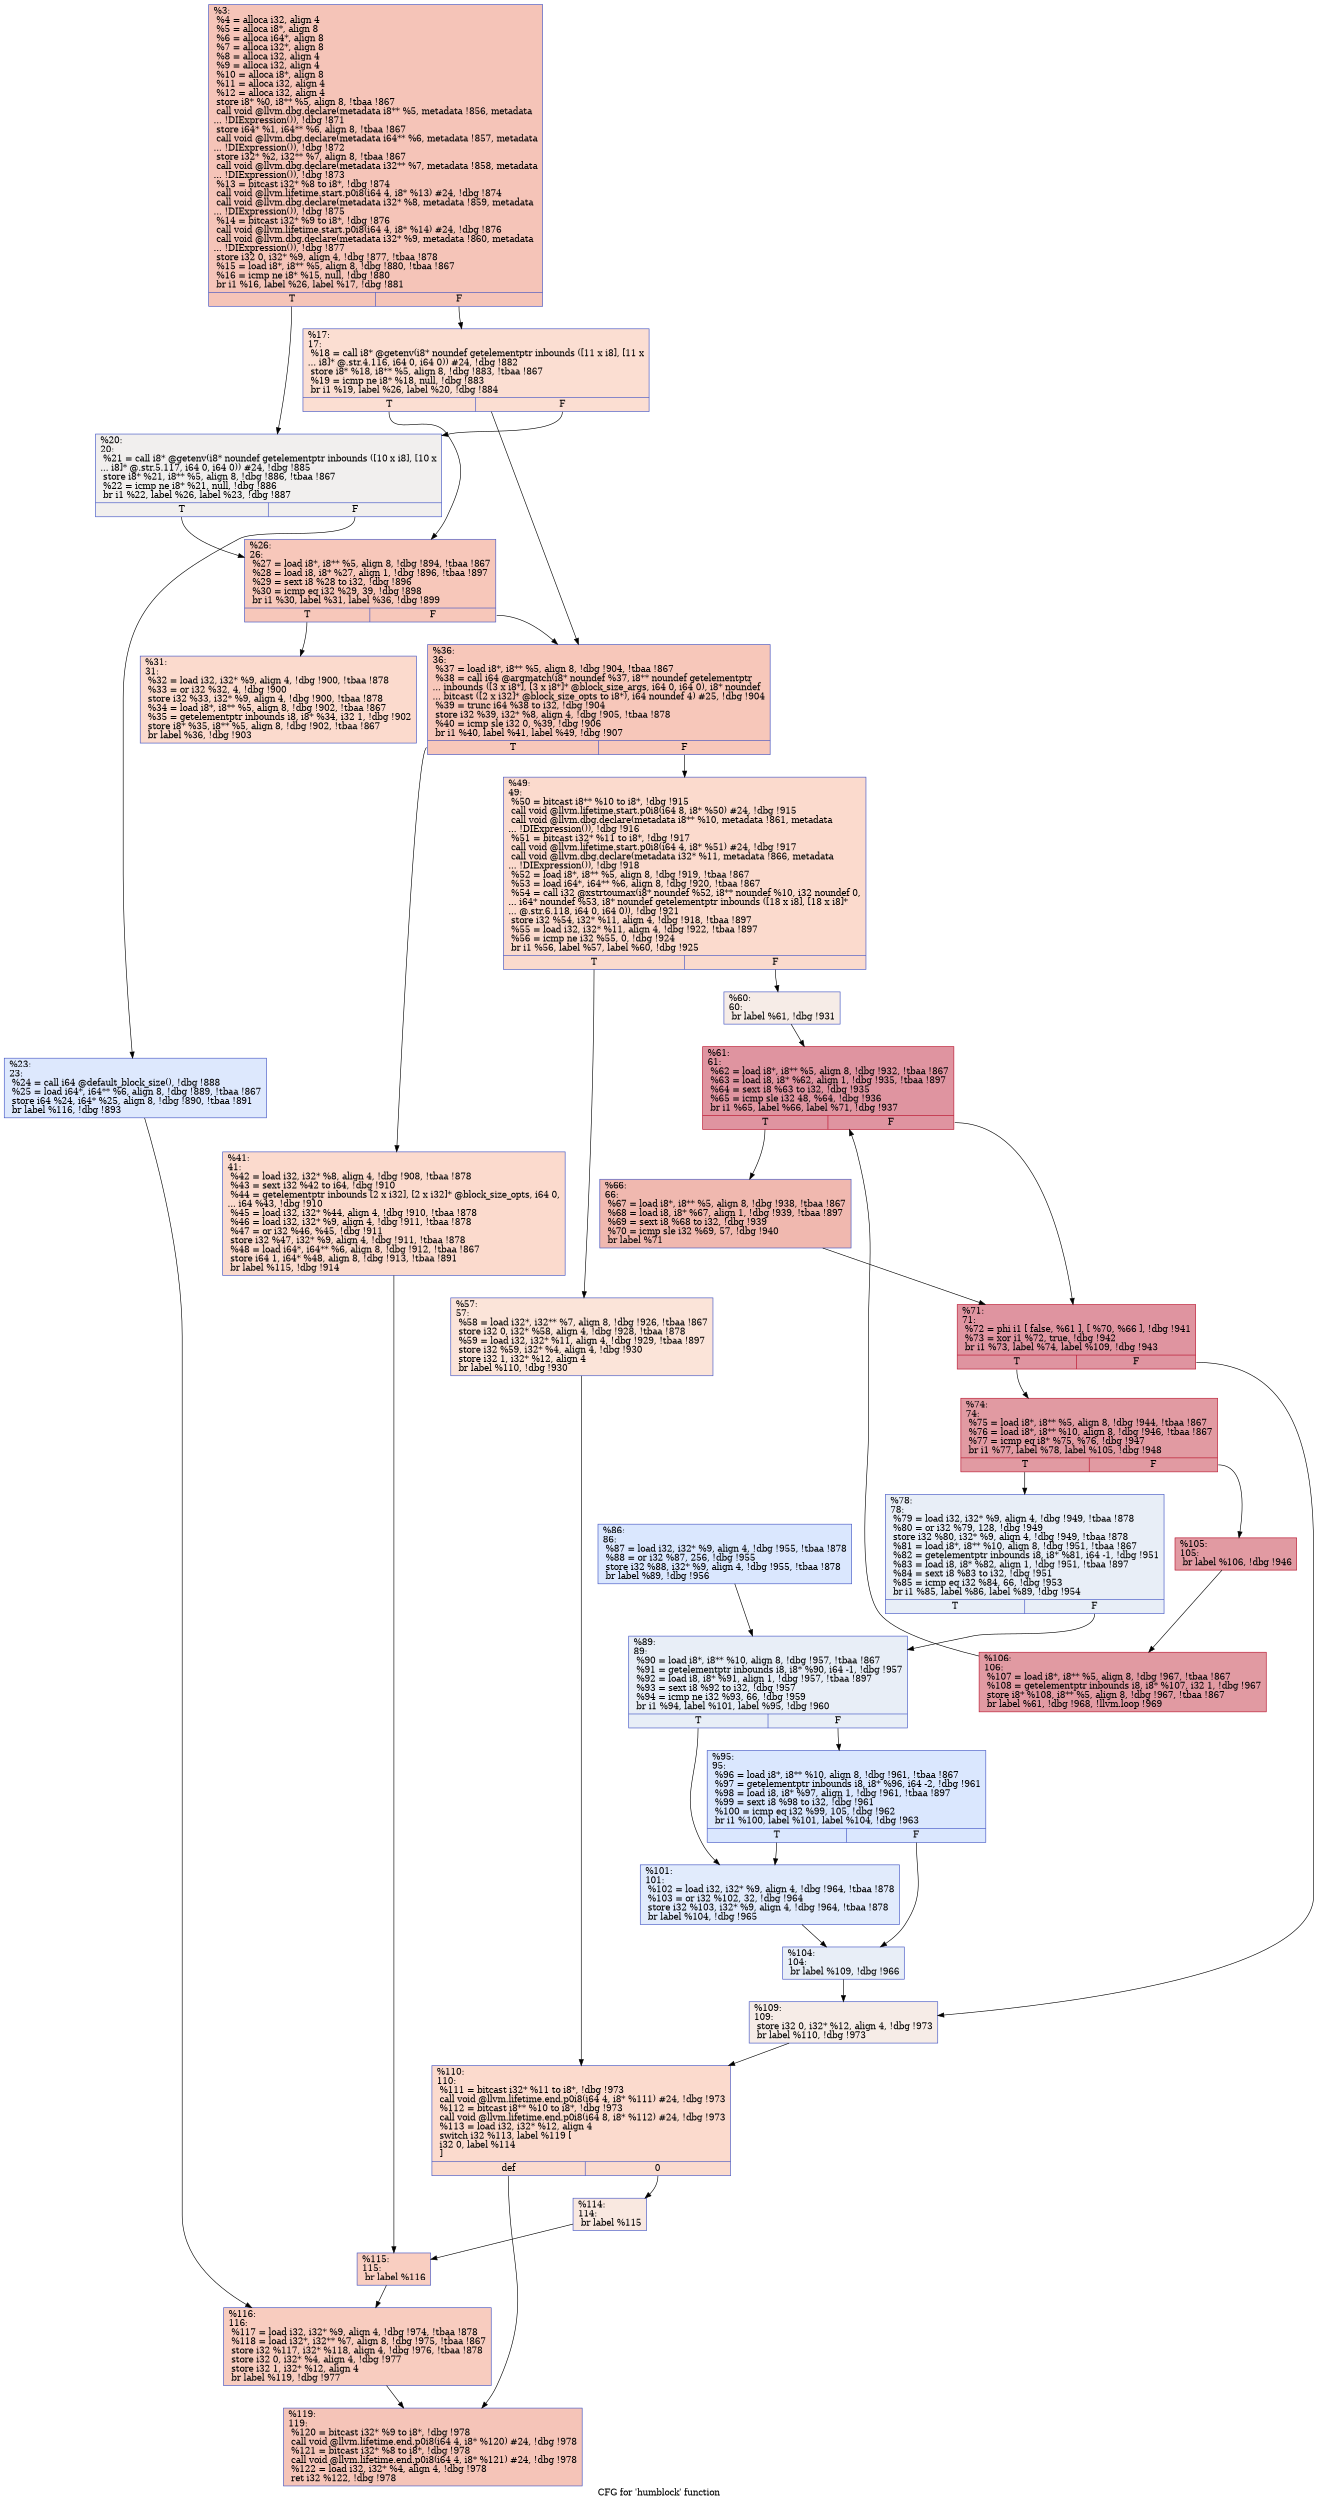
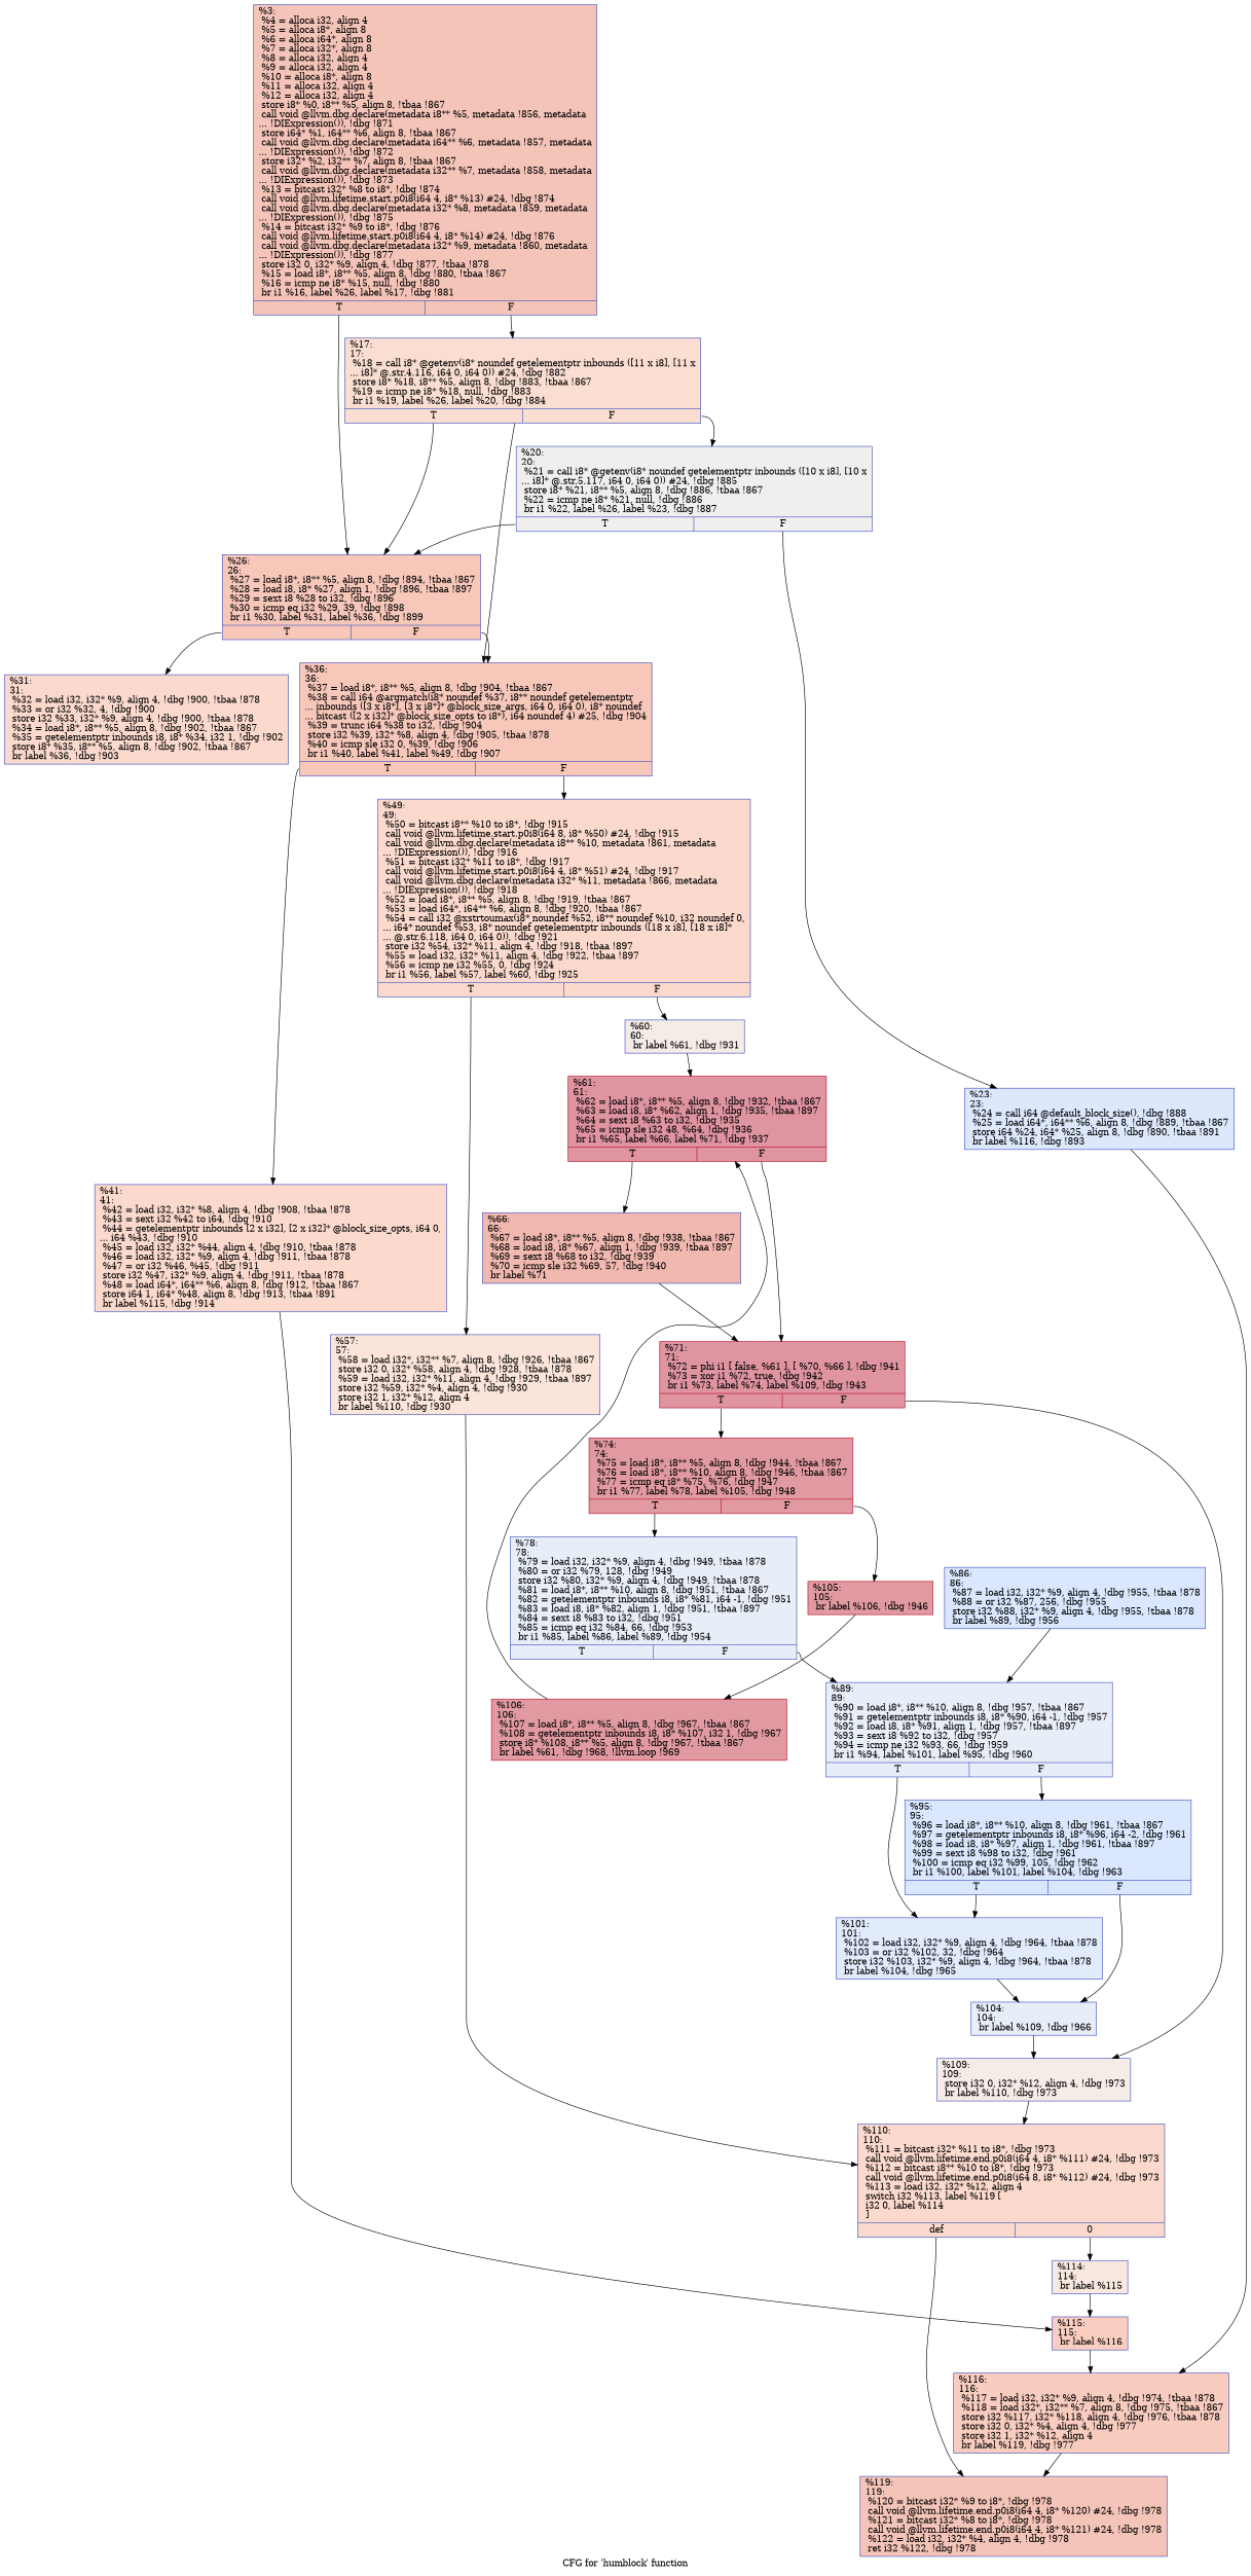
  digraph {
    label="CFG for 'humblock' function"
    node [color="#3d50c3ff" fillcolor="#f7ac8e70" shape=record style=filled]
    n1 [fillcolor="#e97a5f70" label="{%3:\l  %4 = alloca i32, align 4\l  %5 = alloca i8*, align 8\l  %6 = alloca i64*, align 8\l  %7 = alloca i32*, align 8\l  %8 = alloca i32, align 4\l  %9 = alloca i32, align 4\l  %10 = alloca i8*, align 8\l  %11 = alloca i32, align 4\l  %12 = alloca i32, align 4\l  store i8* %0, i8** %5, align 8, !tbaa !867\l  call void @llvm.dbg.declare(metadata i8** %5, metadata !856, metadata\l... !DIExpression()), !dbg !871\l  store i64* %1, i64** %6, align 8, !tbaa !867\l  call void @llvm.dbg.declare(metadata i64** %6, metadata !857, metadata\l... !DIExpression()), !dbg !872\l  store i32* %2, i32** %7, align 8, !tbaa !867\l  call void @llvm.dbg.declare(metadata i32** %7, metadata !858, metadata\l... !DIExpression()), !dbg !873\l  %13 = bitcast i32* %8 to i8*, !dbg !874\l  call void @llvm.lifetime.start.p0i8(i64 4, i8* %13) #24, !dbg !874\l  call void @llvm.dbg.declare(metadata i32* %8, metadata !859, metadata\l... !DIExpression()), !dbg !875\l  %14 = bitcast i32* %9 to i8*, !dbg !876\l  call void @llvm.lifetime.start.p0i8(i64 4, i8* %14) #24, !dbg !876\l  call void @llvm.dbg.declare(metadata i32* %9, metadata !860, metadata\l... !DIExpression()), !dbg !877\l  store i32 0, i32* %9, align 4, !dbg !877, !tbaa !878\l  %15 = load i8*, i8** %5, align 8, !dbg !880, !tbaa !867\l  %16 = icmp ne i8* %15, null, !dbg !880\l  br i1 %16, label %26, label %17, !dbg !881\l|{<s0>T|<s1>F}}"]
    n2 [fillcolor="#ec7f6370" label="{%26:\l26:                                               \l  %27 = load i8*, i8** %5, align 8, !dbg !894, !tbaa !867\l  %28 = load i8, i8* %27, align 1, !dbg !896, !tbaa !897\l  %29 = sext i8 %28 to i32, !dbg !896\l  %30 = icmp eq i32 %29, 39, !dbg !898\l  br i1 %30, label %31, label %36, !dbg !899\l|{<s0>T|<s1>F}}"]
    n3 [fillcolor="#f7b59970" label="{%17:\l17:                                               \l  %18 = call i8* @getenv(i8* noundef getelementptr inbounds ([11 x i8], [11 x\l... i8]* @.str.4.116, i64 0, i64 0)) #24, !dbg !882\l  store i8* %18, i8** %5, align 8, !dbg !883, !tbaa !867\l  %19 = icmp ne i8* %18, null, !dbg !883\l  br i1 %19, label %26, label %20, !dbg !884\l|{<s0>T|<s1>F}}"]
    n4 [label="{%31:\l31:                                               \l  %32 = load i32, i32* %9, align 4, !dbg !900, !tbaa !878\l  %33 = or i32 %32, 4, !dbg !900\l  store i32 %33, i32* %9, align 4, !dbg !900, !tbaa !878\l  %34 = load i8*, i8** %5, align 8, !dbg !902, !tbaa !867\l  %35 = getelementptr inbounds i8, i8* %34, i32 1, !dbg !902\l  store i8* %35, i8** %5, align 8, !dbg !902, !tbaa !867\l  br label %36, !dbg !903\l}"]
    n5 [fillcolor="#ec7f6370" label="{%36:\l36:                                               \l  %37 = load i8*, i8** %5, align 8, !dbg !904, !tbaa !867\l  %38 = call i64 @argmatch(i8* noundef %37, i8** noundef getelementptr\l... inbounds ([3 x i8*], [3 x i8*]* @block_size_args, i64 0, i64 0), i8* noundef\l... bitcast ([2 x i32]* @block_size_opts to i8*), i64 noundef 4) #25, !dbg !904\l  %39 = trunc i64 %38 to i32, !dbg !904\l  store i32 %39, i32* %8, align 4, !dbg !905, !tbaa !878\l  %40 = icmp sle i32 0, %39, !dbg !906\l  br i1 %40, label %41, label %49, !dbg !907\l|{<s0>T|<s1>F}}"]
    n6 [fillcolor="#e0dbd870" label="{%20:\l20:                                               \l  %21 = call i8* @getenv(i8* noundef getelementptr inbounds ([10 x i8], [10 x\l... i8]* @.str.5.117, i64 0, i64 0)) #24, !dbg !885\l  store i8* %21, i8** %5, align 8, !dbg !886, !tbaa !867\l  %22 = icmp ne i8* %21, null, !dbg !886\l  br i1 %22, label %26, label %23, !dbg !887\l|{<s0>T|<s1>F}}"]
    n7 [label="{%41:\l41:                                               \l  %42 = load i32, i32* %8, align 4, !dbg !908, !tbaa !878\l  %43 = sext i32 %42 to i64, !dbg !910\l  %44 = getelementptr inbounds [2 x i32], [2 x i32]* @block_size_opts, i64 0,\l... i64 %43, !dbg !910\l  %45 = load i32, i32* %44, align 4, !dbg !910, !tbaa !878\l  %46 = load i32, i32* %9, align 4, !dbg !911, !tbaa !878\l  %47 = or i32 %46, %45, !dbg !911\l  store i32 %47, i32* %9, align 4, !dbg !911, !tbaa !878\l  %48 = load i64*, i64** %6, align 8, !dbg !912, !tbaa !867\l  store i64 1, i64* %48, align 8, !dbg !913, !tbaa !891\l  br label %115, !dbg !914\l}"]
    n8 [label="{%49:\l49:                                               \l  %50 = bitcast i8** %10 to i8*, !dbg !915\l  call void @llvm.lifetime.start.p0i8(i64 8, i8* %50) #24, !dbg !915\l  call void @llvm.dbg.declare(metadata i8** %10, metadata !861, metadata\l... !DIExpression()), !dbg !916\l  %51 = bitcast i32* %11 to i8*, !dbg !917\l  call void @llvm.lifetime.start.p0i8(i64 4, i8* %51) #24, !dbg !917\l  call void @llvm.dbg.declare(metadata i32* %11, metadata !866, metadata\l... !DIExpression()), !dbg !918\l  %52 = load i8*, i8** %5, align 8, !dbg !919, !tbaa !867\l  %53 = load i64*, i64** %6, align 8, !dbg !920, !tbaa !867\l  %54 = call i32 @xstrtoumax(i8* noundef %52, i8** noundef %10, i32 noundef 0,\l... i64* noundef %53, i8* noundef getelementptr inbounds ([18 x i8], [18 x i8]*\l... @.str.6.118, i64 0, i64 0)), !dbg !921\l  store i32 %54, i32* %11, align 4, !dbg !918, !tbaa !897\l  %55 = load i32, i32* %11, align 4, !dbg !922, !tbaa !897\l  %56 = icmp ne i32 %55, 0, !dbg !924\l  br i1 %56, label %57, label %60, !dbg !925\l|{<s0>T|<s1>F}}"]
    n9 [fillcolor="#b2ccfb70" label="{%23:\l23:                                               \l  %24 = call i64 @default_block_size(), !dbg !888\l  %25 = load i64*, i64** %6, align 8, !dbg !889, !tbaa !867\l  store i64 %24, i64* %25, align 8, !dbg !890, !tbaa !891\l  br label %116, !dbg !893\l}"]
    n10 [fillcolor="#f08b6e70" label="{%116:\l116:                                              \l  %117 = load i32, i32* %9, align 4, !dbg !974, !tbaa !878\l  %118 = load i32*, i32** %7, align 8, !dbg !975, !tbaa !867\l  store i32 %117, i32* %118, align 4, !dbg !976, !tbaa !878\l  store i32 0, i32* %4, align 4, !dbg !977\l  store i32 1, i32* %12, align 4\l  br label %119, !dbg !977\l}"]
    n11 [fillcolor="#e97a5f70" label="{%119:\l119:                                              \l  %120 = bitcast i32* %9 to i8*, !dbg !978\l  call void @llvm.lifetime.end.p0i8(i64 4, i8* %120) #24, !dbg !978\l  %121 = bitcast i32* %8 to i8*, !dbg !978\l  call void @llvm.lifetime.end.p0i8(i64 4, i8* %121) #24, !dbg !978\l  %122 = load i32, i32* %4, align 4, !dbg !978\l  ret i32 %122, !dbg !978\l}"]
    n12 [fillcolor="#f2907270" label="{%115:\l115:                                              \l  br label %116\l}"]
    n13 [fillcolor="#f5c1a970" label="{%57:\l57:                                               \l  %58 = load i32*, i32** %7, align 8, !dbg !926, !tbaa !867\l  store i32 0, i32* %58, align 4, !dbg !928, !tbaa !878\l  %59 = load i32, i32* %11, align 4, !dbg !929, !tbaa !897\l  store i32 %59, i32* %4, align 4, !dbg !930\l  store i32 1, i32* %12, align 4\l  br label %110, !dbg !930\l}"]
    n14 [fillcolor="#ead5c970" label="{%60:\l60:                                               \l  br label %61, !dbg !931\l}"]
    n15 [label="{%110:\l110:                                              \l  %111 = bitcast i32* %11 to i8*, !dbg !973\l  call void @llvm.lifetime.end.p0i8(i64 4, i8* %111) #24, !dbg !973\l  %112 = bitcast i8** %10 to i8*, !dbg !973\l  call void @llvm.lifetime.end.p0i8(i64 8, i8* %112) #24, !dbg !973\l  %113 = load i32, i32* %12, align 4\l  switch i32 %113, label %119 [\l    i32 0, label %114\l  ]\l|{<s0>def|<s1>0}}"]
    n16 [color="#b70d28ff" fillcolor="#b70d2870" label="{%61:\l61:                                               \l  %62 = load i8*, i8** %5, align 8, !dbg !932, !tbaa !867\l  %63 = load i8, i8* %62, align 1, !dbg !935, !tbaa !897\l  %64 = sext i8 %63 to i32, !dbg !935\l  %65 = icmp sle i32 48, %64, !dbg !936\l  br i1 %65, label %66, label %71, !dbg !937\l|{<s0>T|<s1>F}}"]
    n17 [fillcolor="#f1ccb870" label="{%114:\l114:                                              \l  br label %115\l}"]
    n18 [fillcolor="#dc5d4a70" label="{%66:\l66:                                               \l  %67 = load i8*, i8** %5, align 8, !dbg !938, !tbaa !867\l  %68 = load i8, i8* %67, align 1, !dbg !939, !tbaa !897\l  %69 = sext i8 %68 to i32, !dbg !939\l  %70 = icmp sle i32 %69, 57, !dbg !940\l  br label %71\l}"]
    n19 [color="#b70d28ff" fillcolor="#b70d2870" label="{%71:\l71:                                               \l  %72 = phi i1 [ false, %61 ], [ %70, %66 ], !dbg !941\l  %73 = xor i1 %72, true, !dbg !942\l  br i1 %73, label %74, label %109, !dbg !943\l|{<s0>T|<s1>F}}"]
    n20 [color="#b70d28ff" fillcolor="#bb1b2c70" label="{%74:\l74:                                               \l  %75 = load i8*, i8** %5, align 8, !dbg !944, !tbaa !867\l  %76 = load i8*, i8** %10, align 8, !dbg !946, !tbaa !867\l  %77 = icmp eq i8* %75, %76, !dbg !947\l  br i1 %77, label %78, label %105, !dbg !948\l|{<s0>T|<s1>F}}"]
    n21 [fillcolor="#ead5c970" label="{%109:\l109:                                              \l  store i32 0, i32* %12, align 4, !dbg !973\l  br label %110, !dbg !973\l}"]
    n22 [fillcolor="#cbd8ee70" label="{%78:\l78:                                               \l  %79 = load i32, i32* %9, align 4, !dbg !949, !tbaa !878\l  %80 = or i32 %79, 128, !dbg !949\l  store i32 %80, i32* %9, align 4, !dbg !949, !tbaa !878\l  %81 = load i8*, i8** %10, align 8, !dbg !951, !tbaa !867\l  %82 = getelementptr inbounds i8, i8* %81, i64 -1, !dbg !951\l  %83 = load i8, i8* %82, align 1, !dbg !951, !tbaa !897\l  %84 = sext i8 %83 to i32, !dbg !951\l  %85 = icmp eq i32 %84, 66, !dbg !953\l  br i1 %85, label %86, label %89, !dbg !954\l|{<s0>T|<s1>F}}"]
    n23 [color="#b70d28ff" fillcolor="#bb1b2c70" label="{%105:\l105:                                              \l  br label %106, !dbg !946\l}"]
    n24 [fillcolor="#cbd8ee70" label="{%89:\l89:                                               \l  %90 = load i8*, i8** %10, align 8, !dbg !957, !tbaa !867\l  %91 = getelementptr inbounds i8, i8* %90, i64 -1, !dbg !957\l  %92 = load i8, i8* %91, align 1, !dbg !957, !tbaa !897\l  %93 = sext i8 %92 to i32, !dbg !957\l  %94 = icmp ne i32 %93, 66, !dbg !959\l  br i1 %94, label %101, label %95, !dbg !960\l|{<s0>T|<s1>F}}"]
    n25 [color="#b70d28ff" fillcolor="#bb1b2c70" label="{%106:\l106:                                              \l  %107 = load i8*, i8** %5, align 8, !dbg !967, !tbaa !867\l  %108 = getelementptr inbounds i8, i8* %107, i32 1, !dbg !967\l  store i8* %108, i8** %5, align 8, !dbg !967, !tbaa !867\l  br label %61, !dbg !968, !llvm.loop !969\l}"]
    n26 [fillcolor="#abc8fd70" label="{%86:\l86:                                               \l  %87 = load i32, i32* %9, align 4, !dbg !955, !tbaa !878\l  %88 = or i32 %87, 256, !dbg !955\l  store i32 %88, i32* %9, align 4, !dbg !955, !tbaa !878\l  br label %89, !dbg !956\l}"]
    n27 [fillcolor="#bbd1f870" label="{%101:\l101:                                              \l  %102 = load i32, i32* %9, align 4, !dbg !964, !tbaa !878\l  %103 = or i32 %102, 32, !dbg !964\l  store i32 %103, i32* %9, align 4, !dbg !964, !tbaa !878\l  br label %104, !dbg !965\l}"]
    n28 [fillcolor="#abc8fd70" label="{%95:\l95:                                               \l  %96 = load i8*, i8** %10, align 8, !dbg !961, !tbaa !867\l  %97 = getelementptr inbounds i8, i8* %96, i64 -2, !dbg !961\l  %98 = load i8, i8* %97, align 1, !dbg !961, !tbaa !897\l  %99 = sext i8 %98 to i32, !dbg !961\l  %100 = icmp eq i32 %99, 105, !dbg !962\l  br i1 %100, label %101, label %104, !dbg !963\l|{<s0>T|<s1>F}}"]
    n29 [fillcolor="#cbd8ee70" label="{%104:\l104:                                              \l  br label %109, !dbg !966\l}"]
-   n1 -> n6 [tailport=s0]
+   n1 -> n2 [tailport=s0]
    n1 -> n3 [tailport=s1]
    n2 -> n4 [tailport=s0]
    n2 -> n5 [tailport=s1]
    n3 -> n2 [tailport=s0]
    n3 -> n5
    n3 -> n6 [tailport=s1]
    n5 -> n7 [tailport=s0]
    n5 -> n8 [tailport=s1]
    n6 -> n2 [tailport=s0]
    n6 -> n9 [tailport=s1]
    n7 -> n12
    n8 -> n13 [tailport=s0]
    n8 -> n14 [tailport=s1]
    n9 -> n10
    n10 -> n11
    n12 -> n10
    n13 -> n15
    n14 -> n16
    n15 -> n11 [tailport=s0]
    n15 -> n17 [tailport=s1]
    n16 -> n18 [tailport=s0]
    n16 -> n19 [tailport=s1]
    n17 -> n12
    n18 -> n19
    n19 -> n20 [tailport=s0]
    n19 -> n21 [tailport=s1]
    n20 -> n22 [tailport=s0]
    n20 -> n23 [tailport=s1]
    n21 -> n15
    n22 -> n24 [tailport=s1]
    n23 -> n25
    n24 -> n27 [tailport=s0]
    n24 -> n28 [tailport=s1]
    n25 -> n16
    n26 -> n24
    n27 -> n29
    n28 -> n27 [tailport=s0]
    n28 -> n29 [tailport=s1]
    n29 -> n21
  }
